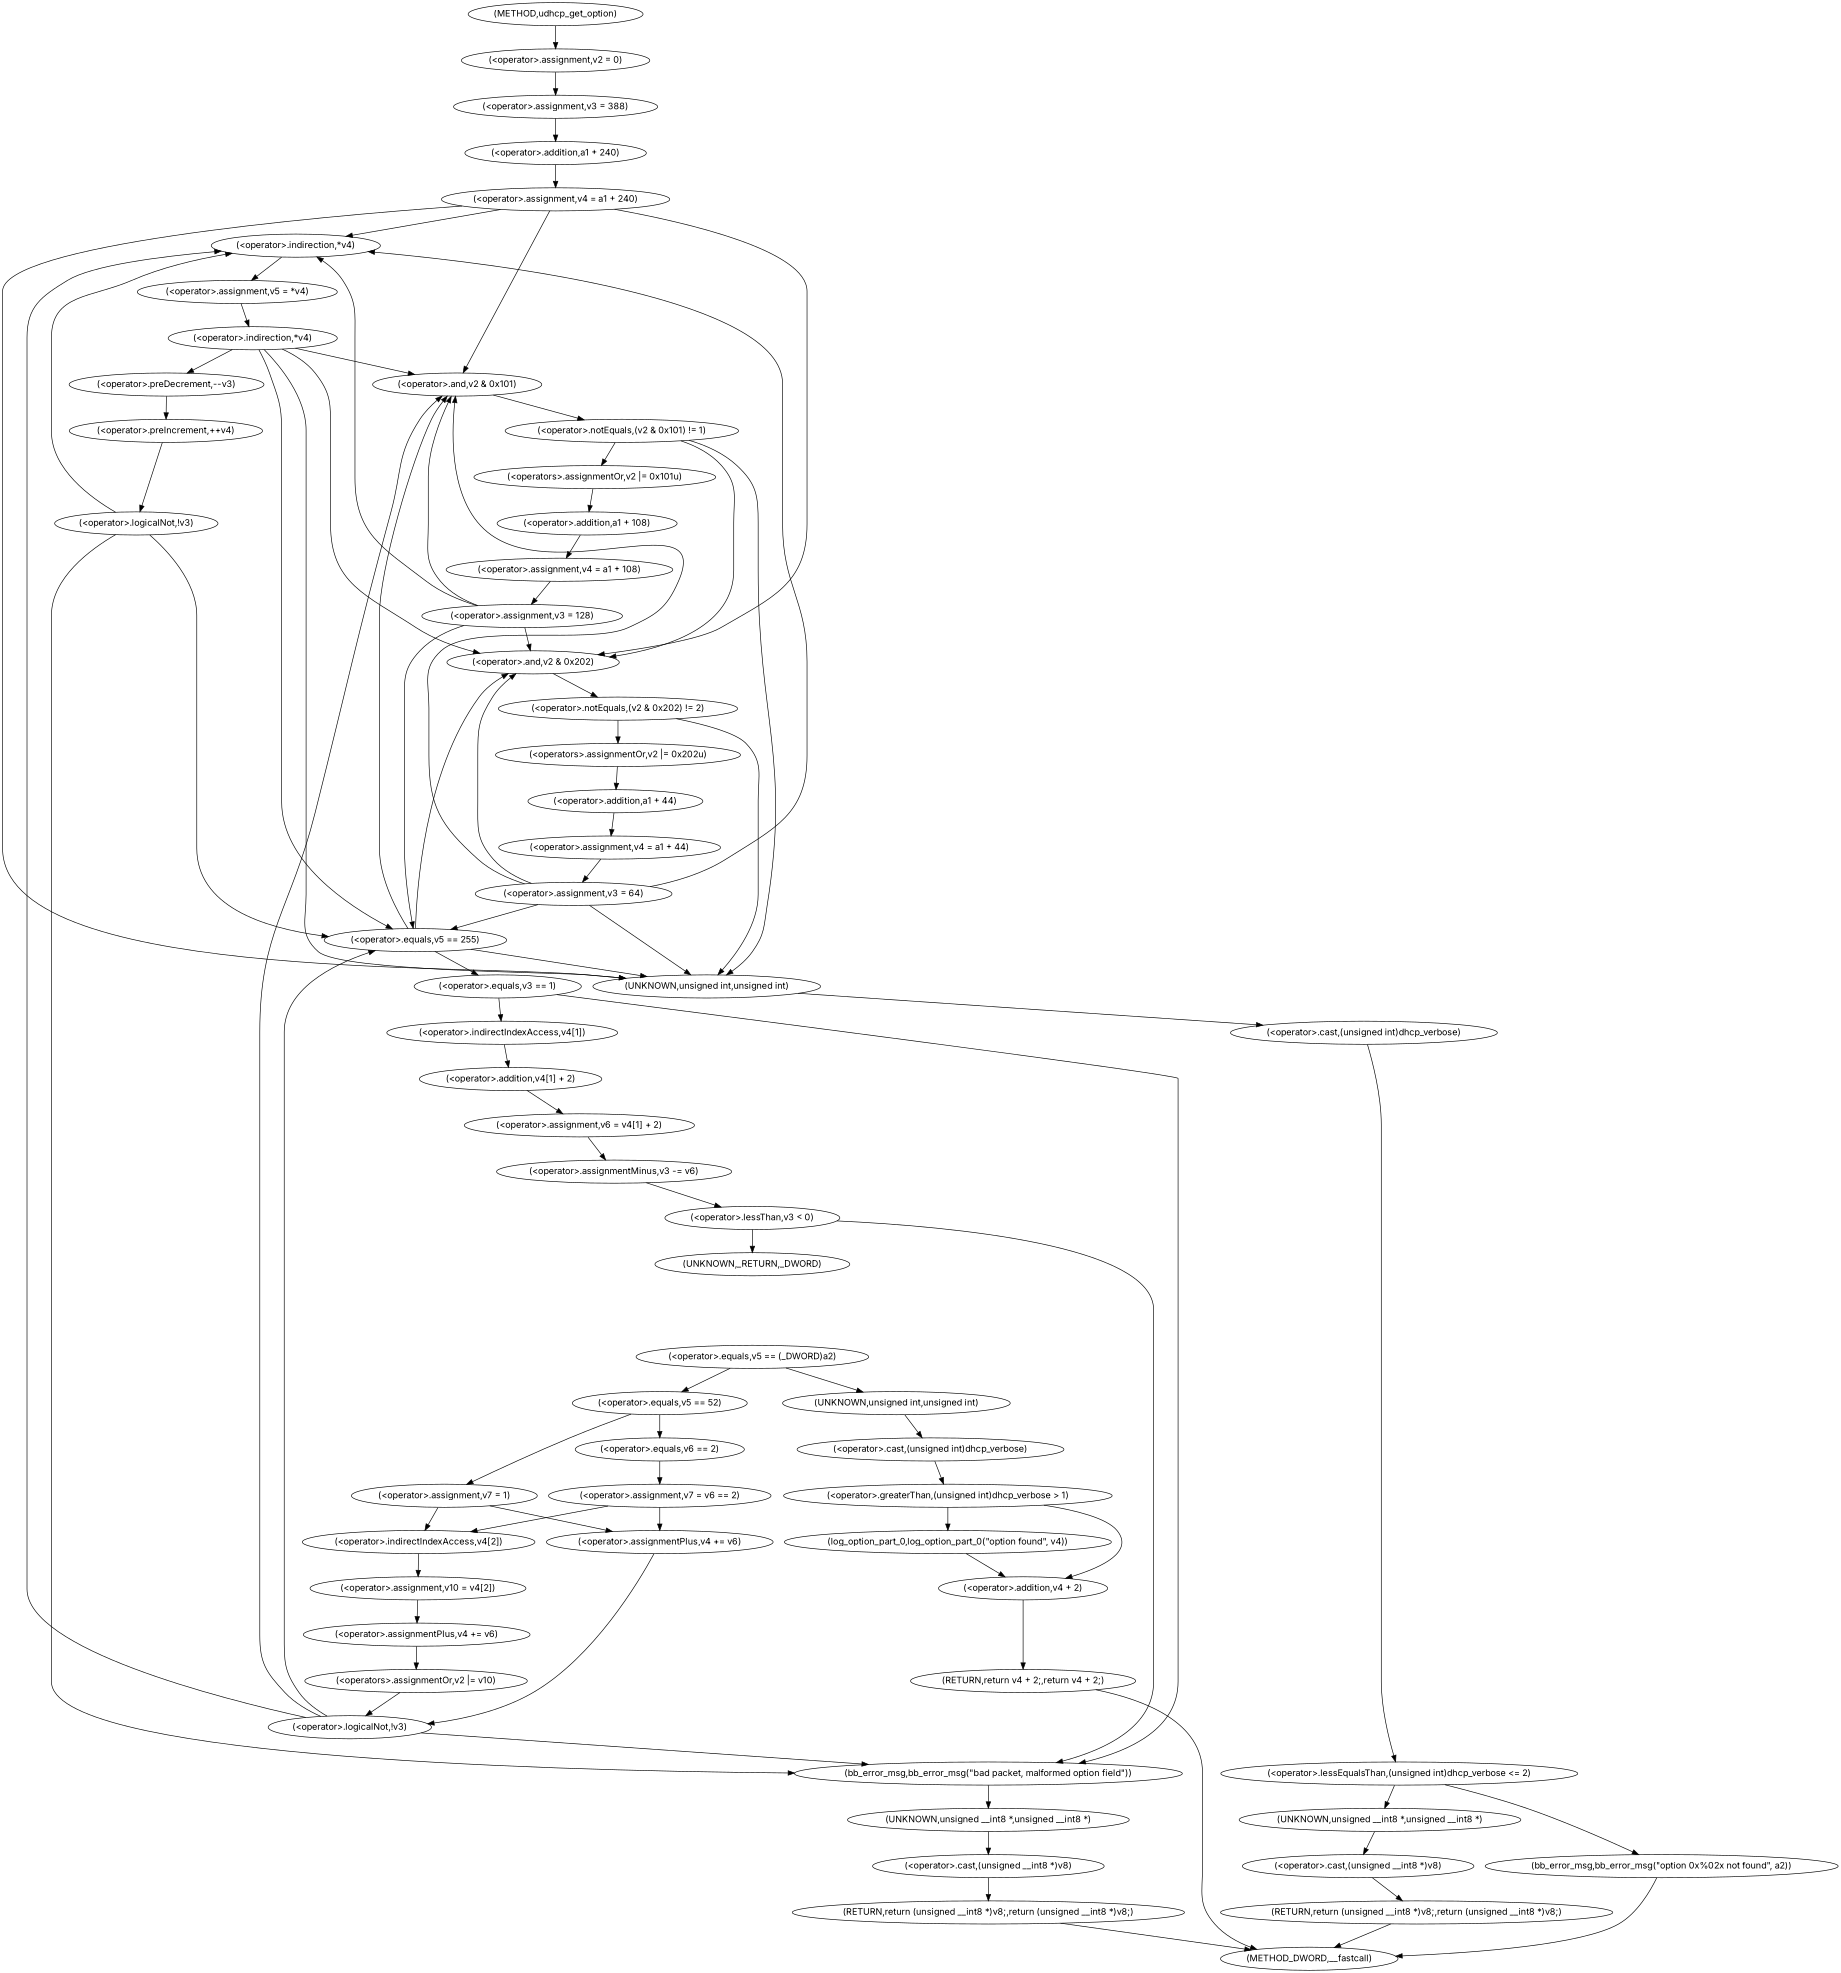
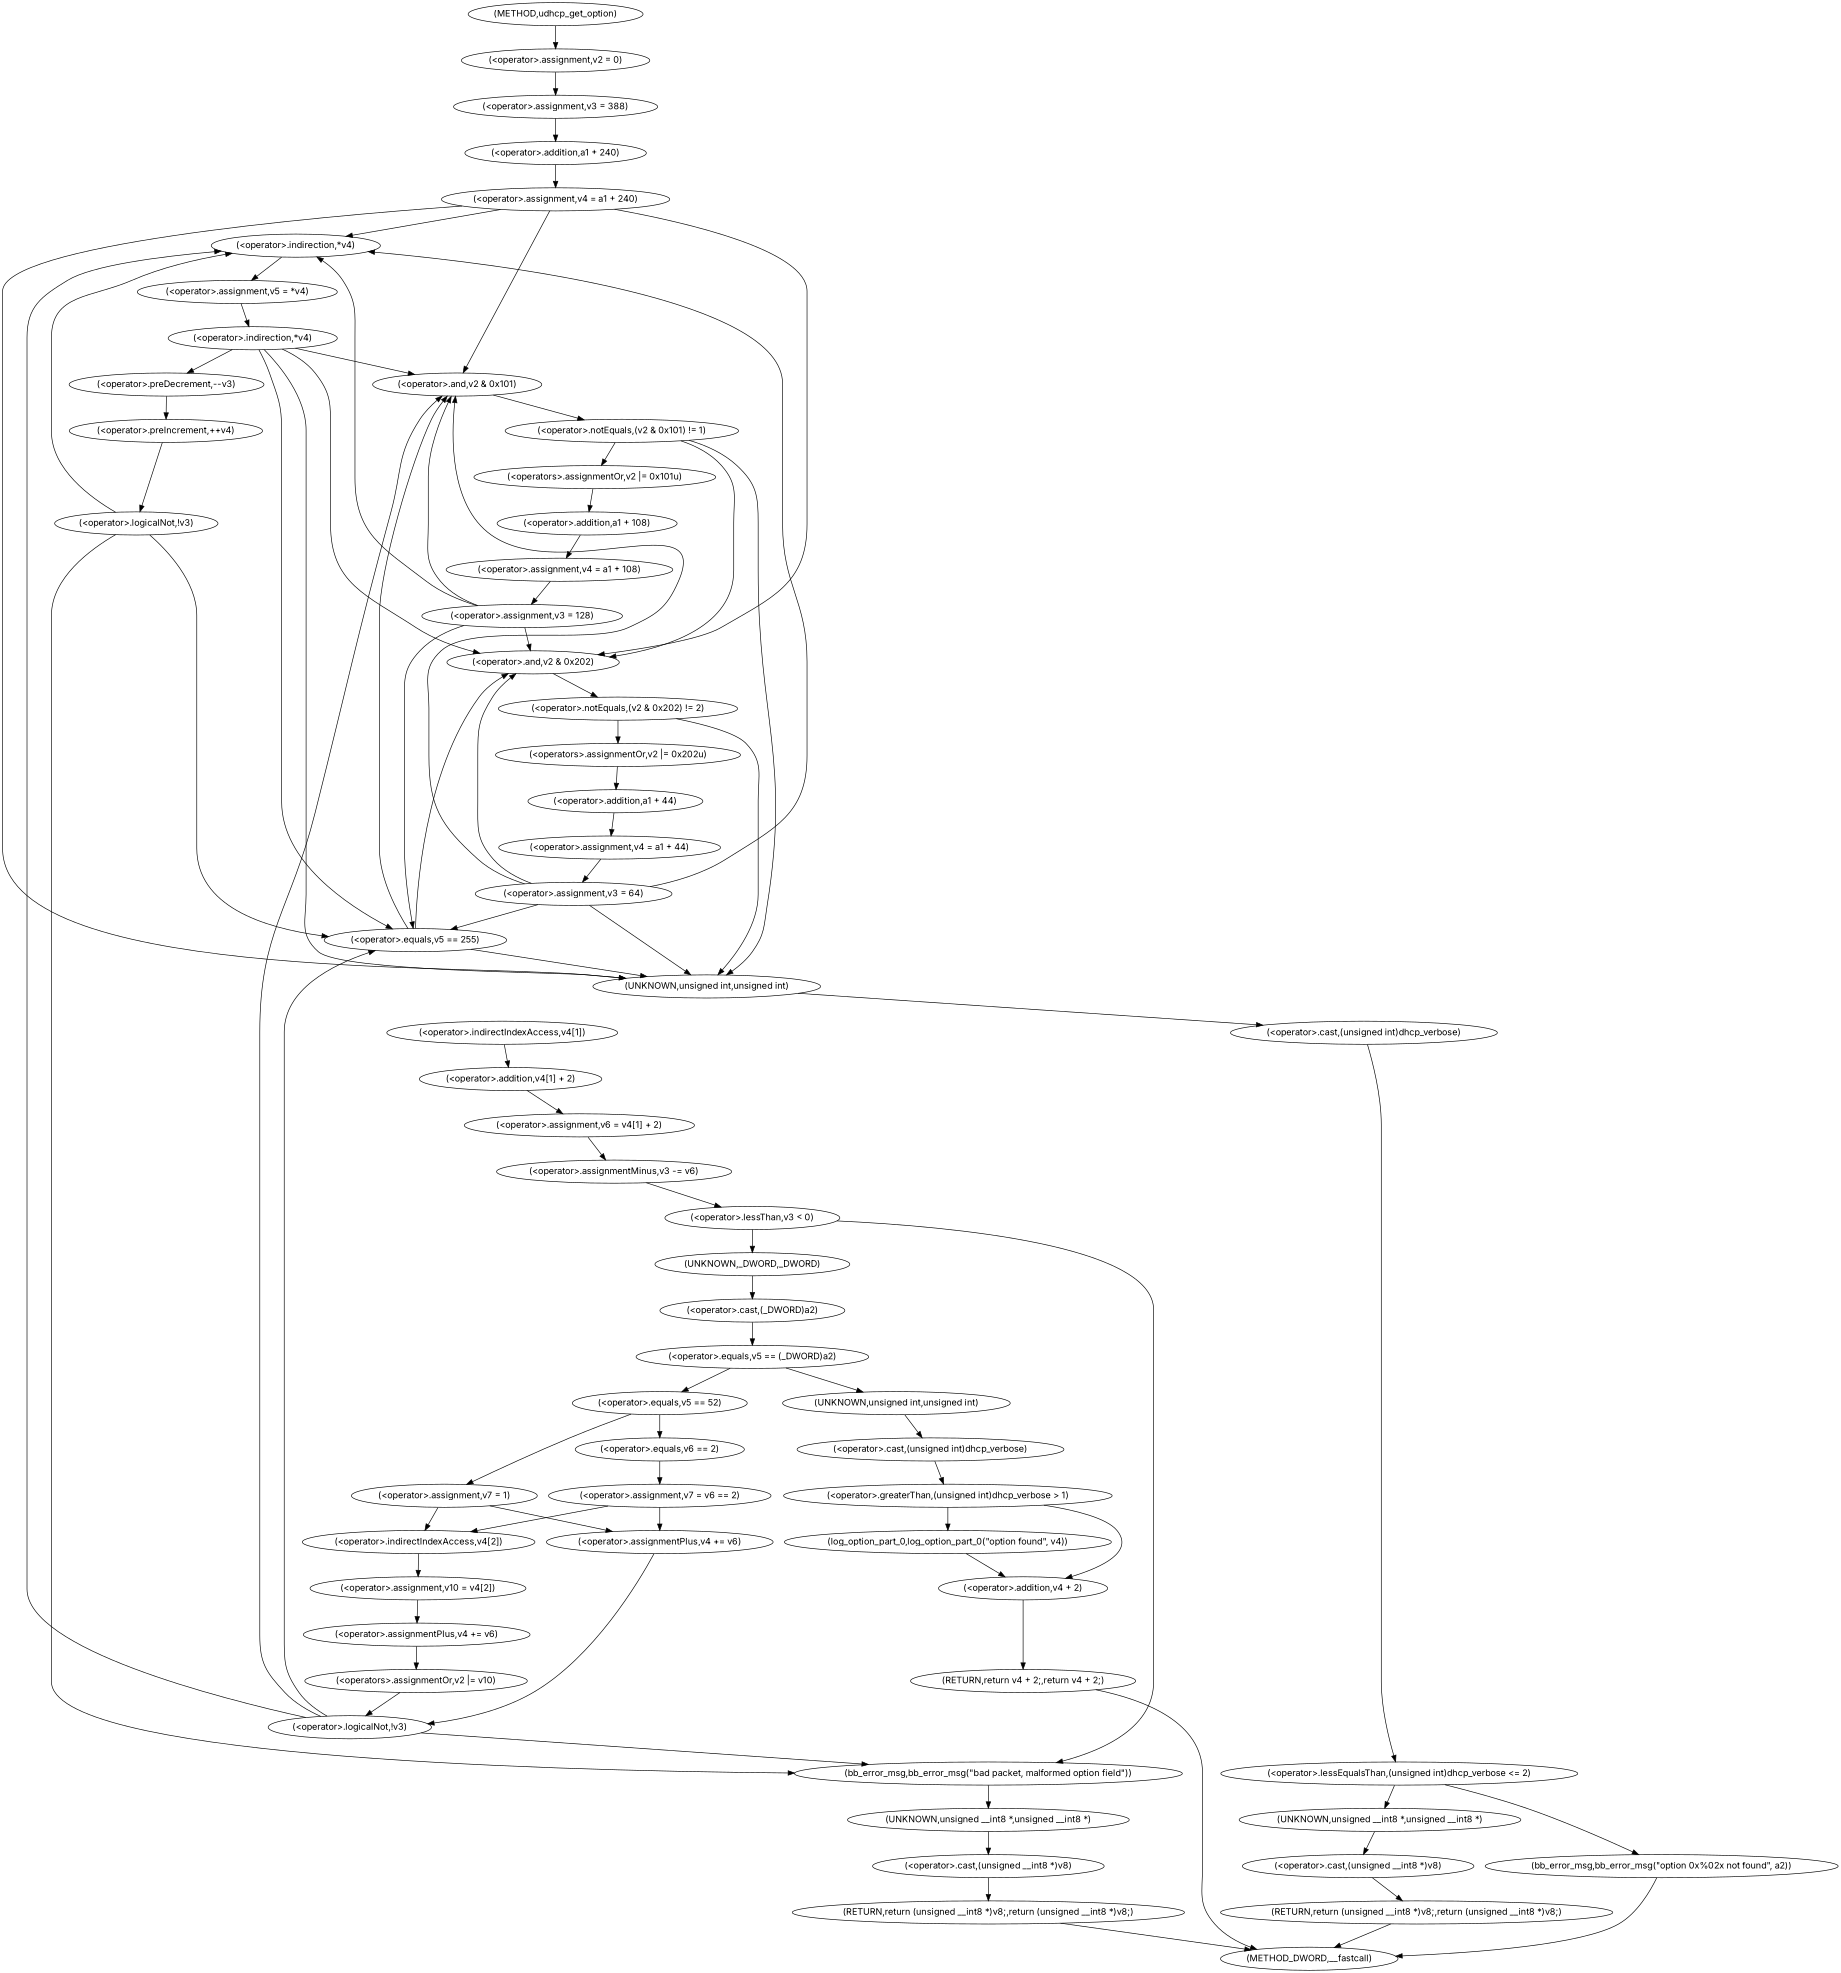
  digraph {
    fontname=Inter
    node [fontname=Inter]
    edge [fontname=Inter]
    n1 [label="(<operator>.assignment,v2 = 0)"]
    n2 [label="(<operator>.assignment,v3 = 388)"]
    n3 [label="(<operator>.addition,a1 + 240)"]
    n4 [label="(<operator>.assignment,v4 = a1 + 240)"]
    n5 [label="(<operator>.indirection,*v4)"]
    n6 [label="(<operator>.and,v2 & 0x101)"]
    n7 [label="(<operator>.and,v2 & 0x202)"]
    n8 [label="(UNKNOWN,unsigned int,unsigned int)"]
    n9 [label="(<operator>.assignment,v5 = *v4)"]
    n10 [label="(<operator>.equals,v5 == 255)"]
-   n11 [label="(<operator>.equals,v3 == 1)"]
    n12 [label="(<operator>.notEquals,(v2 & 0x101) != 1)"]
    n13 [label="(<operator>.notEquals,(v2 & 0x202) != 2)"]
    n14 [label="(<operator>.cast,(unsigned int)dhcp_verbose)"]
    n15 [label="(<operator>.indirection,*v4)"]
    n16 [label="(<operator>.preDecrement,--v3)"]
    n17 [label="(<operator>.preIncrement,++v4)"]
    n18 [label="(<operator>.logicalNot,!v3)"]
    n19 [label="(bb_error_msg,bb_error_msg(\"bad packet, malformed option field\"))"]
    n20 [label="(UNKNOWN,unsigned __int8 *,unsigned __int8 *)"]
    n21 [label="(<operator>.indirectIndexAccess,v4[1])"]
    n22 [label="(<operator>.addition,v4[1] + 2)"]
    n23 [label="(<operator>.assignment,v6 = v4[1] + 2)"]
    n24 [label="(<operator>.assignmentMinus,v3 -= v6)"]
    n25 [label="(<operator>.lessThan,v3 < 0)"]
-   n26 [label="(UNKNOWN,_RETURN,_DWORD)"]
+   n26 [label="(UNKNOWN,_DWORD,_DWORD)"]
+   n27 [label="(<operator>.cast,(_DWORD)a2)"]
    n28 [label="(<operator>.equals,v5 == (_DWORD)a2)"]
    n29 [label="(UNKNOWN,unsigned int,unsigned int)"]
    n30 [label="(<operator>.equals,v5 == 52)"]
    n31 [label="(<operator>.cast,(unsigned int)dhcp_verbose)"]
    n32 [label="(<operator>.equals,v6 == 2)"]
    n33 [label="(<operator>.assignment,v7 = 1)"]
    n34 [label="(<operator>.greaterThan,(unsigned int)dhcp_verbose > 1)"]
    n35 [label="(log_option_part_0,log_option_part_0(\"option found\", v4))"]
    n36 [label="(<operator>.addition,v4 + 2)"]
    n37 [label="(RETURN,return v4 + 2;,return v4 + 2;)"]
    n38 [label="(METHOD_DWORD,__fastcall)"]
    n39 [label="(<operator>.assignment,v7 = v6 == 2)"]
    n40 [label="(<operator>.assignmentPlus,v4 += v6)"]
    n41 [label="(<operator>.indirectIndexAccess,v4[2])"]
    n42 [label="(<operator>.logicalNot,!v3)"]
    n43 [label="(<operator>.assignment,v10 = v4[2])"]
    n44 [label="(<operator>.assignmentPlus,v4 += v6)"]
    n45 [label="(<operators>.assignmentOr,v2 |= v10)"]
    n46 [label="(<operator>.cast,(unsigned __int8 *)v8)"]
    n47 [label="(RETURN,return (unsigned __int8 *)v8;,return (unsigned __int8 *)v8;)"]
    n48 [label="(<operators>.assignmentOr,v2 |= 0x101u)"]
    n49 [label="(<operator>.addition,a1 + 108)"]
    n50 [label="(<operator>.assignment,v4 = a1 + 108)"]
    n51 [label="(<operator>.assignment,v3 = 128)"]
    n52 [label="(<operators>.assignmentOr,v2 |= 0x202u)"]
    n53 [label="(<operator>.addition,a1 + 44)"]
    n54 [label="(<operator>.assignment,v4 = a1 + 44)"]
    n55 [label="(<operator>.assignment,v3 = 64)"]
    n56 [label="(<operator>.lessEqualsThan,(unsigned int)dhcp_verbose <= 2)"]
    n57 [label="(UNKNOWN,unsigned __int8 *,unsigned __int8 *)"]
    n58 [label="(bb_error_msg,bb_error_msg(\"option 0x%02x not found\", a2))"]
    n59 [label="(<operator>.cast,(unsigned __int8 *)v8)"]
    n60 [label="(RETURN,return (unsigned __int8 *)v8;,return (unsigned __int8 *)v8;)"]
    n61 [label="(METHOD,udhcp_get_option)"]
    n1 -> n2
    n2 -> n3
    n3 -> n4
    n4 -> n5
    n4 -> n6
    n4 -> n7
    n4 -> n8
    n5 -> n9
    n6 -> n12
    n7 -> n13
    n8 -> n14
    n9 -> n15
    n10 -> n6
    n10 -> n7
    n10 -> n8
-   n10 -> n11
-   n11 -> n19
-   n11 -> n21
    n12 -> n7
    n12 -> n8
    n12 -> n48
    n13 -> n8
    n13 -> n52
    n14 -> n56
    n15 -> n6
    n15 -> n7
    n15 -> n8
    n15 -> n10
    n15 -> n16
    n16 -> n17
    n17 -> n18
    n18 -> n5
    n18 -> n10
    n18 -> n19
    n19 -> n20
    n20 -> n46
    n21 -> n22
    n22 -> n23
    n23 -> n24
    n24 -> n25
    n25 -> n19
    n25 -> n26
+   n26 -> n27
+   n27 -> n28
    n28 -> n29
    n28 -> n30
    n29 -> n31
    n30 -> n32
    n30 -> n33
    n31 -> n34
    n32 -> n39
    n33 -> n40
    n33 -> n41
    n34 -> n35
    n34 -> n36
    n35 -> n36
    n36 -> n37
    n37 -> n38
    n39 -> n40
    n39 -> n41
    n40 -> n42
    n41 -> n43
    n42 -> n5
    n42 -> n6
    n42 -> n10
    n42 -> n19
    n43 -> n44
    n44 -> n45
    n45 -> n42
    n46 -> n47
    n47 -> n38
    n48 -> n49
    n49 -> n50
    n50 -> n51
    n51 -> n5
    n51 -> n6
    n51 -> n7
    n51 -> n10
    n52 -> n53
    n53 -> n54
    n54 -> n55
    n55 -> n5
    n55 -> n6
    n55 -> n7
    n55 -> n8
    n55 -> n10
    n56 -> n57
    n56 -> n58
    n57 -> n59
    n58 -> n38
    n59 -> n60
    n60 -> n38
    n61 -> n1
  }
